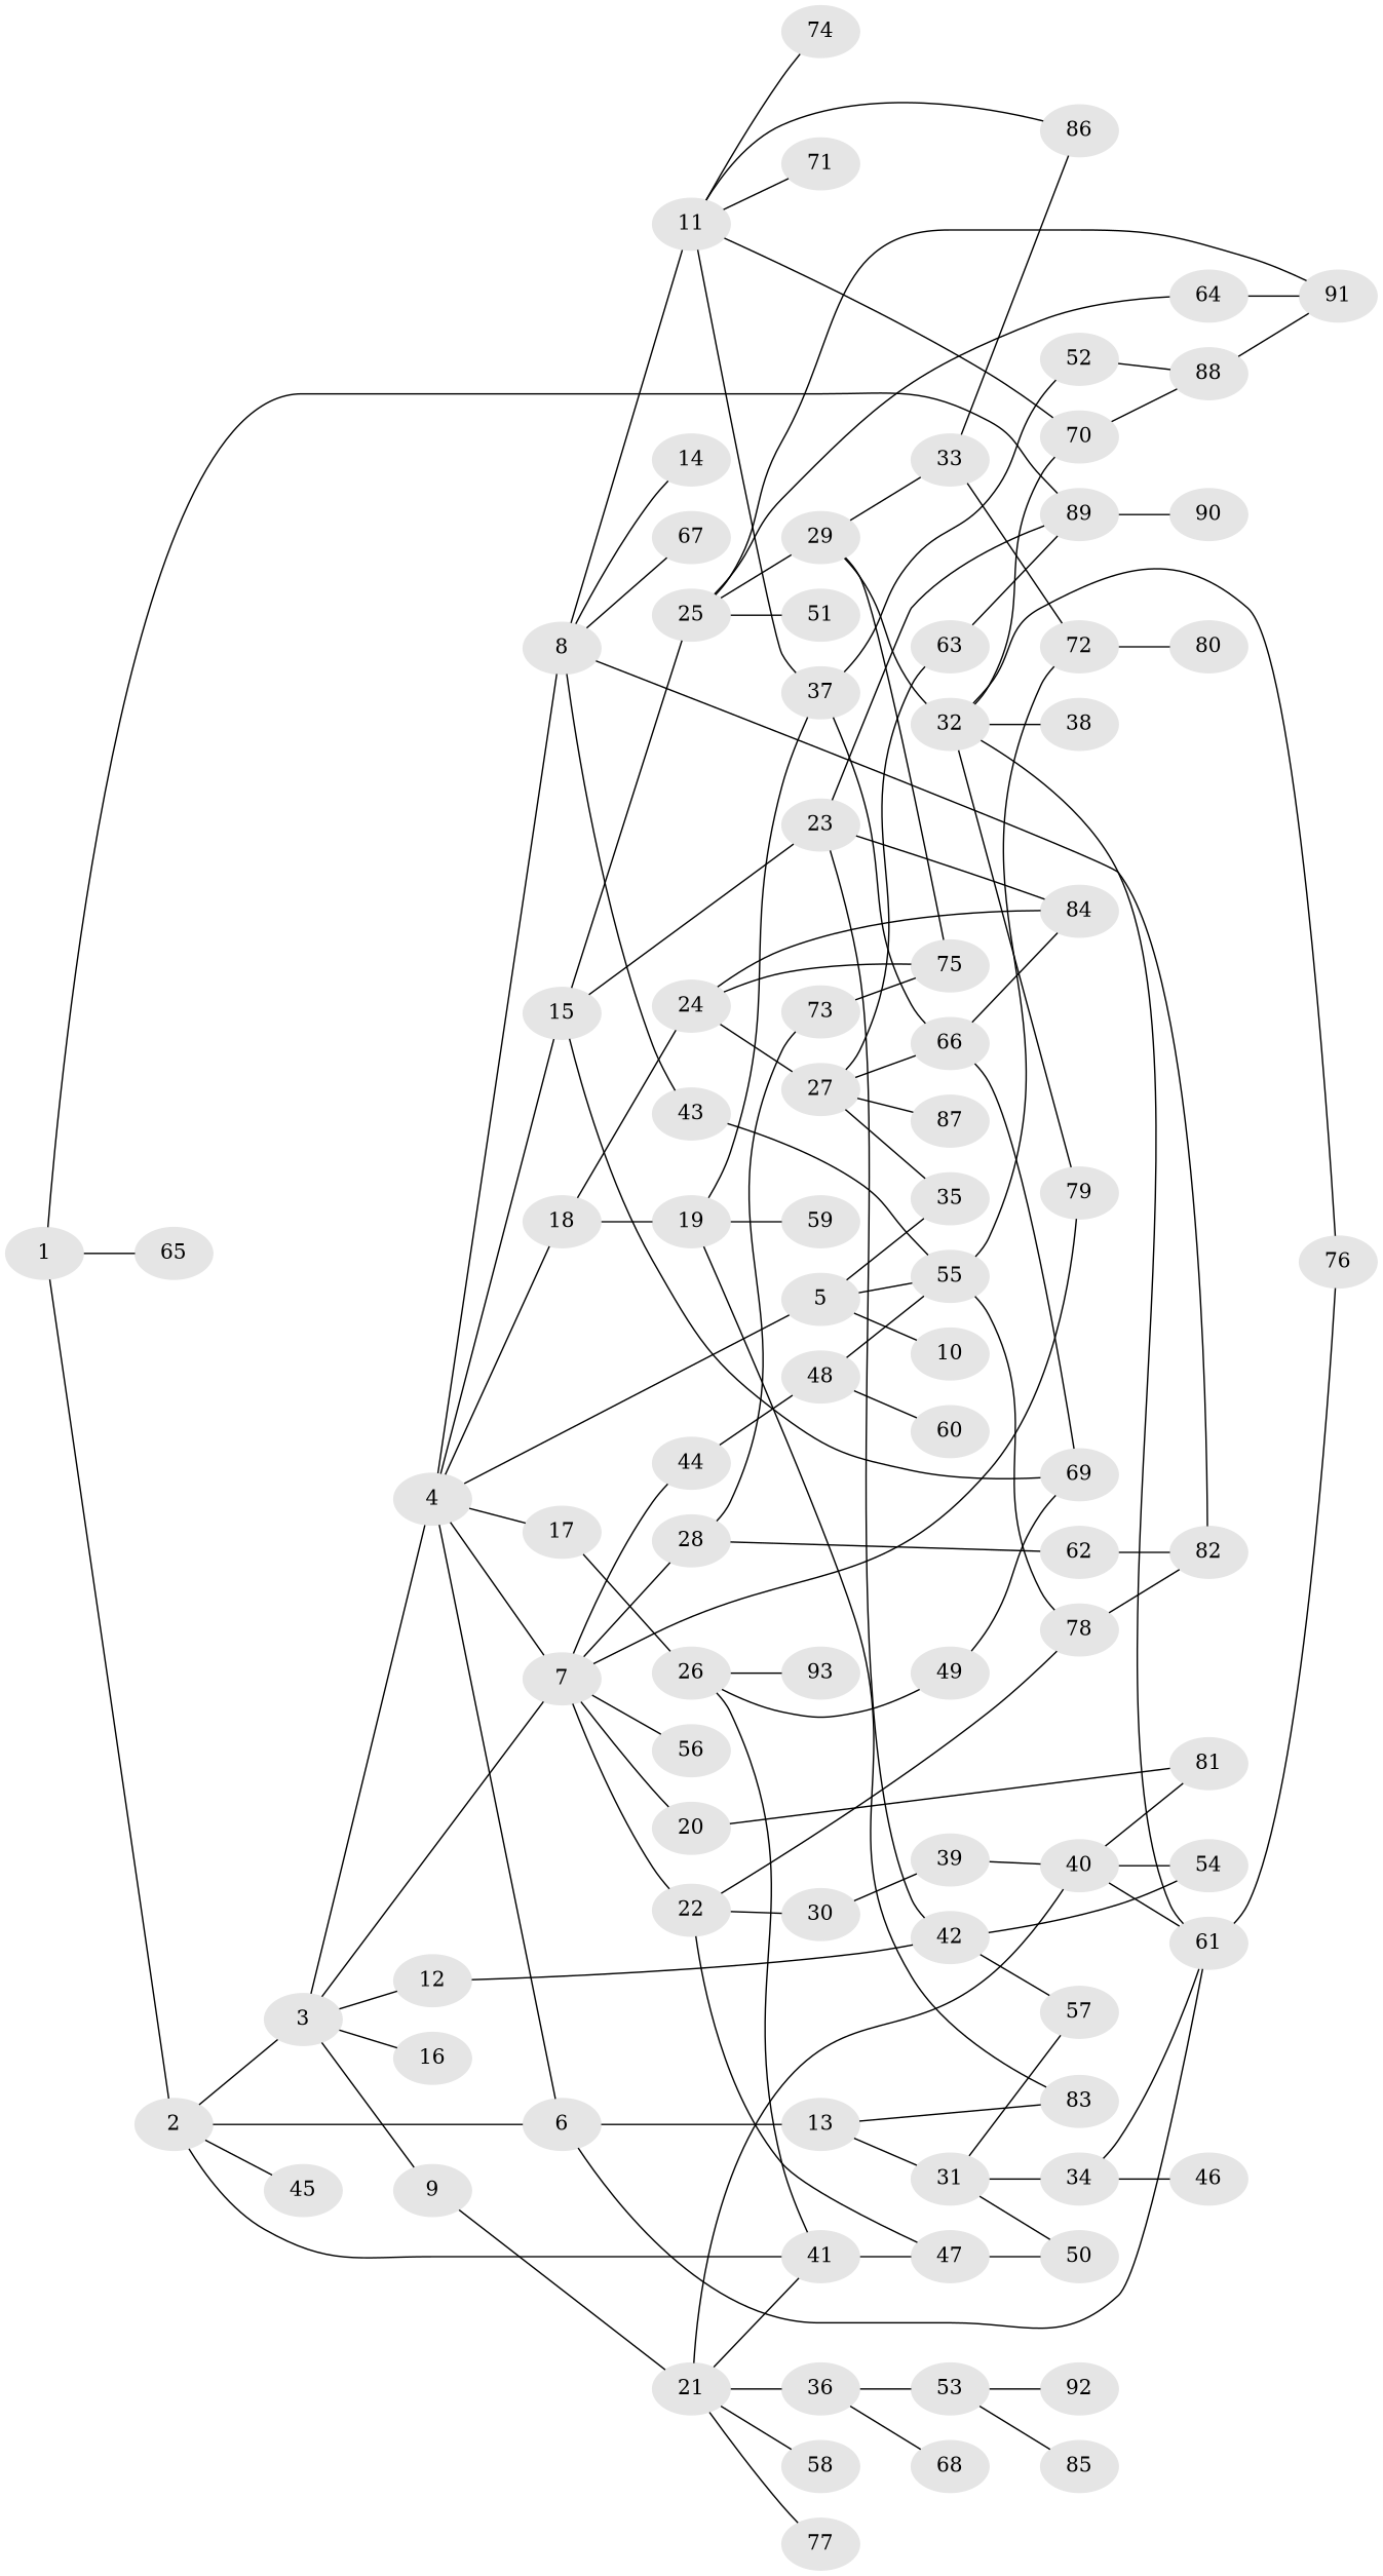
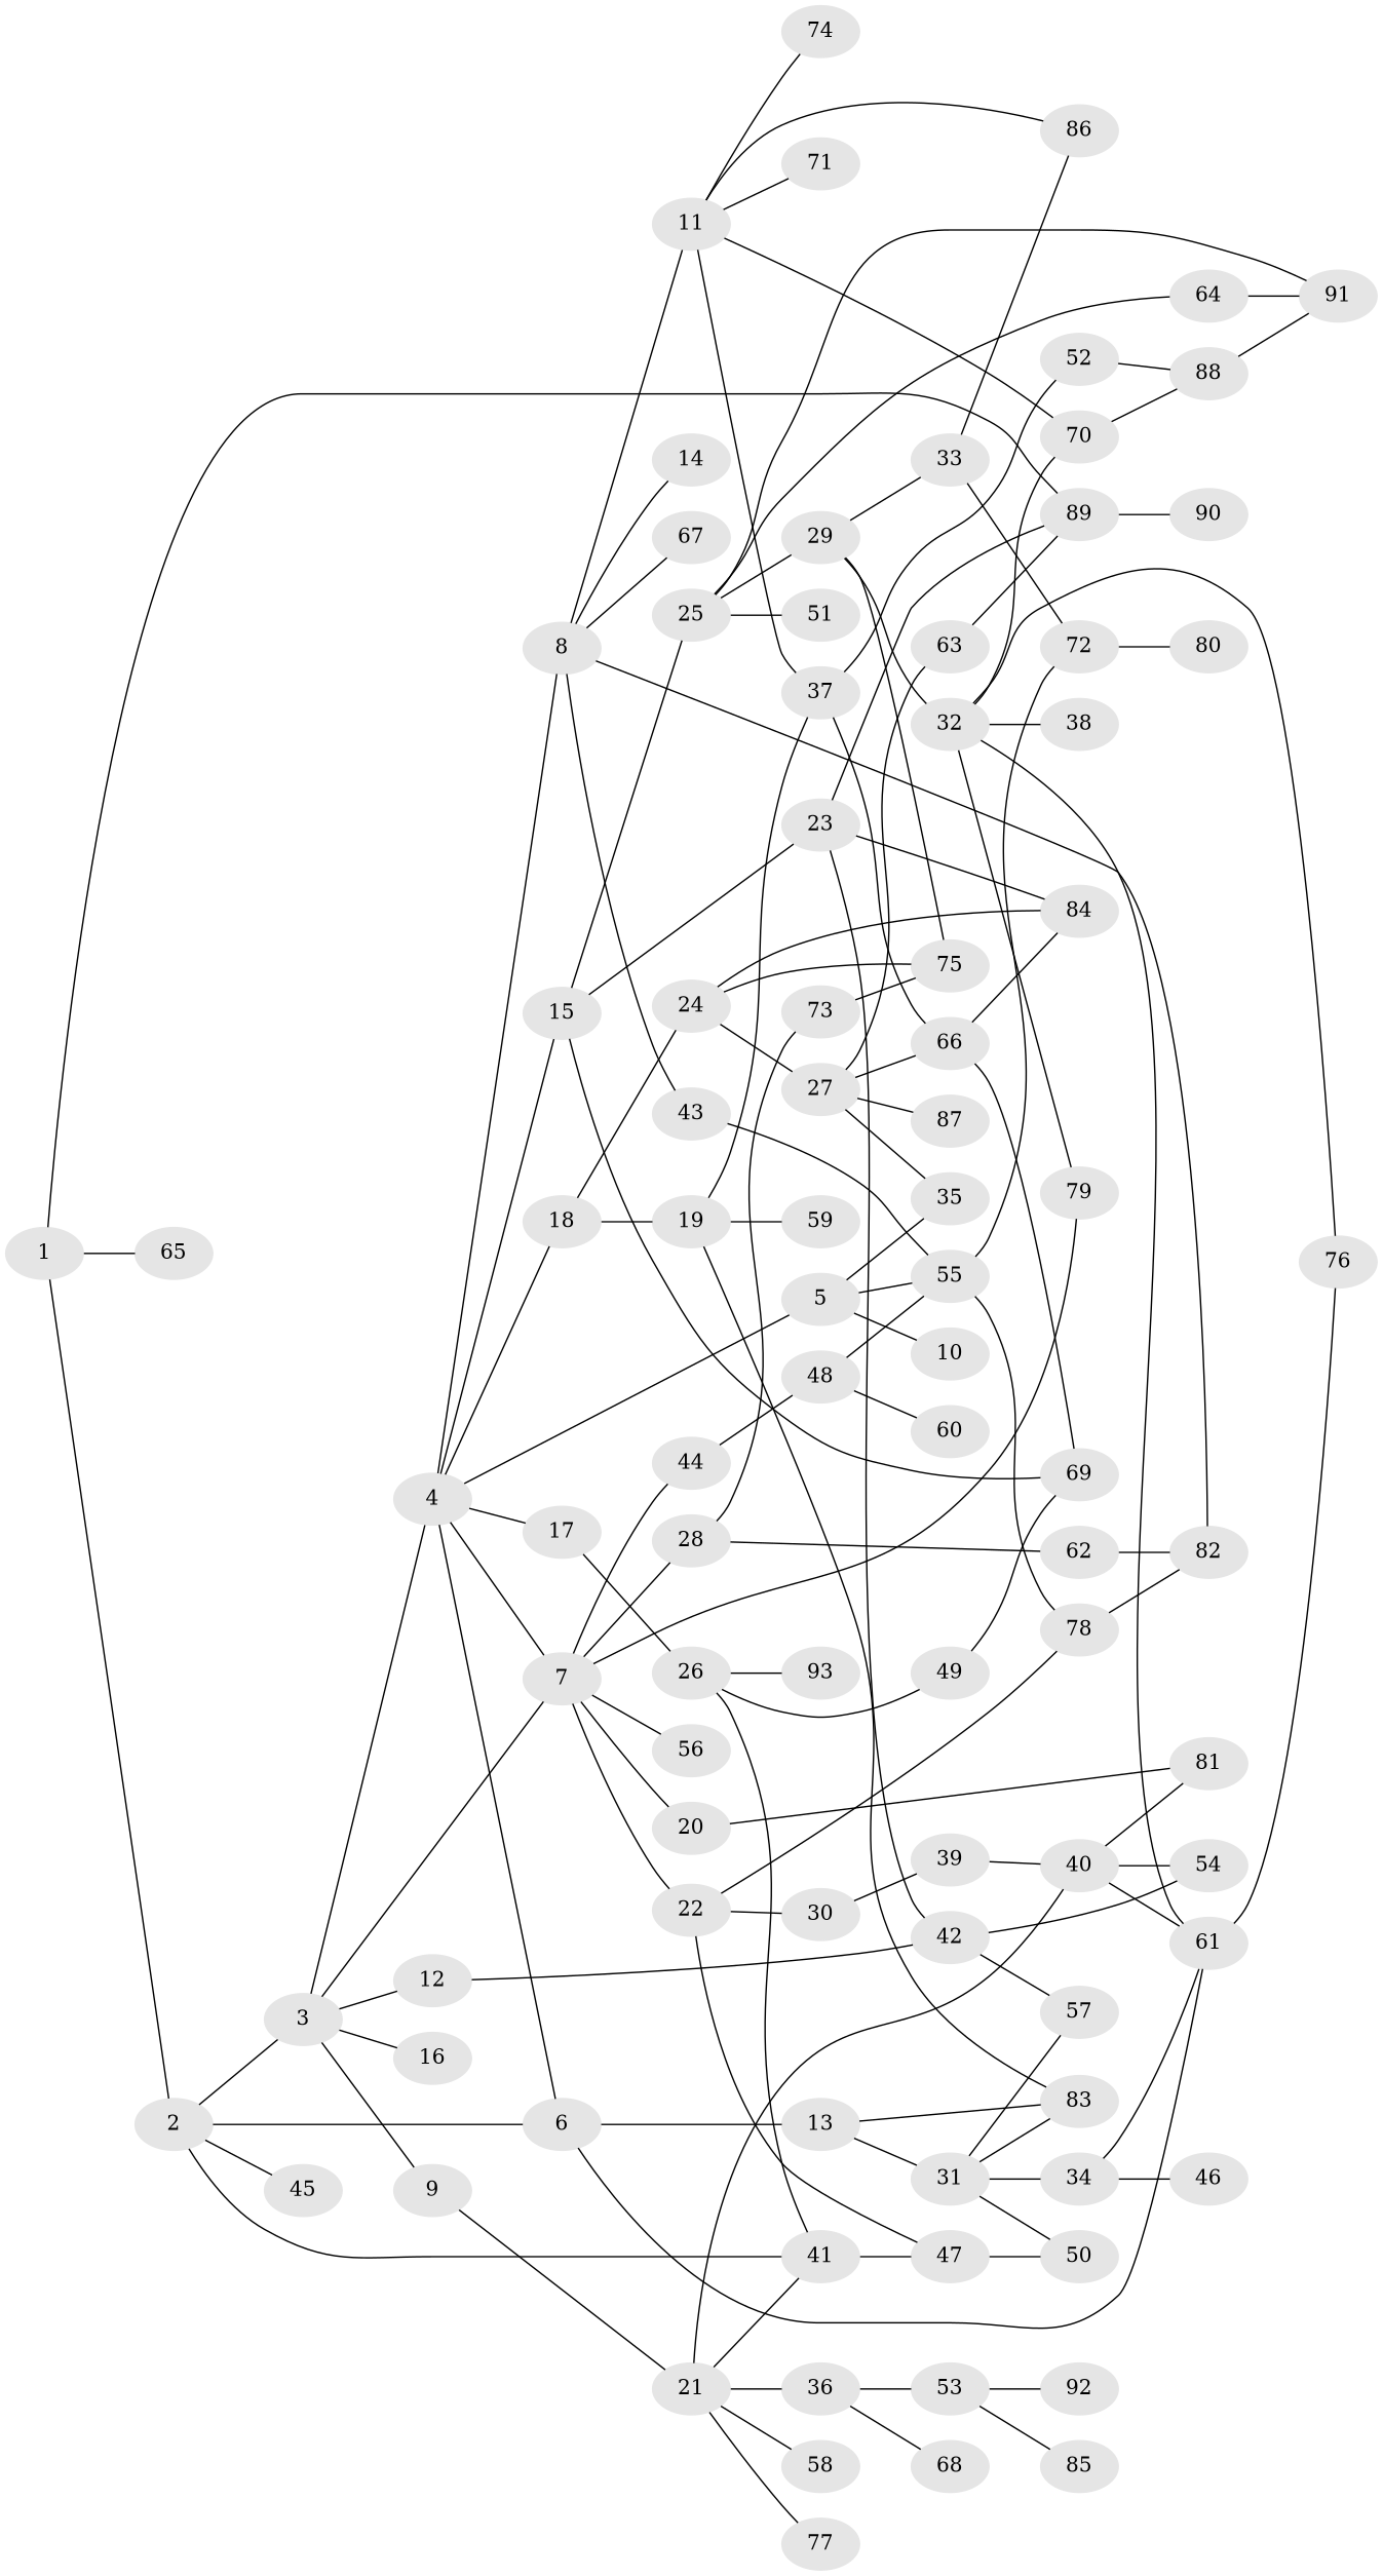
  graph {
    rankdir=LR
    node [color=gray90 style=filled]
    1
    2
    65
    89
    3
    6
    41
    45
    90
    4
    7
    9
    12
    16
    13
    61
    47
    5
    8
    15
    17
    18
    20
    22
    28
    44
    56
    79
    21
    42
    10
    35
    55
    11
    14
    43
    67
    82
    23
    25
    69
    26
    19
    24
    78
    72
    31
    83
    76
    81
    30
    62
    73
    48
    37
    70
    71
    74
    86
    36
    40
    58
    77
    66
    52
    88
    57
    54
    34
    50
    84
    29
    51
    64
    91
    49
    93
    59
    27
    75
    68
    53
    39
    63
    87
    32
    33
    38
    46
    80
    85
    92
    60
    1 -- 2
    1 -- 65
    1 -- 89
    2 -- 3
    2 -- 6
    2 -- 41
    2 -- 45
    89 -- 90
    3 -- 4
    3 -- 7
    3 -- 9
    3 -- 12
    3 -- 16
    6 -- 13
    6 -- 61
    41 -- 47
    4 -- 6
    4 -- 7
    4 -- 5
    4 -- 8
    4 -- 15
    4 -- 17
    4 -- 18
    7 -- 20
    7 -- 22
    7 -- 28
    7 -- 44
    7 -- 56
    7 -- 79
    9 -- 21
    12 -- 42
    13 -- 31
    13 -- 83
    61 -- 76
    47 -- 50
    5 -- 10
    5 -- 35
    5 -- 55
    8 -- 11
    8 -- 14
    8 -- 43
    8 -- 67
    8 -- 82
    15 -- 23
    15 -- 25
    15 -- 69
    17 -- 26
    18 -- 19
    18 -- 24
    20 -- 81
    22 -- 47
    22 -- 78
    22 -- 30
    28 -- 62
    28 -- 73
    44 -- 48
    21 -- 41
    21 -- 36
    21 -- 40
    21 -- 58
    21 -- 77
    42 -- 57
    42 -- 54
    55 -- 78
    55 -- 72
    11 -- 37
    11 -- 70
    11 -- 71
    11 -- 74
    11 -- 86
    43 -- 55
    23 -- 89
    23 -- 42
    23 -- 84
    25 -- 29
    25 -- 51
    25 -- 64
    25 -- 91
    26 -- 41
    26 -- 49
    26 -- 93
    19 -- 83
    19 -- 37
    19 -- 59
    24 -- 84
    24 -- 27
    24 -- 75
    78 -- 82
    72 -- 80
+   31 -- 83
    31 -- 57
    31 -- 34
    31 -- 50
    30 -- 39
    62 -- 82
    73 -- 75
    48 -- 55
    48 -- 60
    37 -- 66
    37 -- 52
    70 -- 88
    36 -- 68
    36 -- 53
    40 -- 61
    40 -- 81
    40 -- 54
    66 -- 69
    66 -- 84
    52 -- 88
    88 -- 91
    34 -- 61
    34 -- 46
    29 -- 75
    29 -- 32
    29 -- 33
    64 -- 91
    49 -- 69
    27 -- 35
    27 -- 66
    27 -- 63
    27 -- 87
    53 -- 85
    53 -- 92
    39 -- 40
    63 -- 89
    32 -- 61
    32 -- 79
    32 -- 76
    32 -- 70
    32 -- 38
    33 -- 72
    33 -- 86
  }
